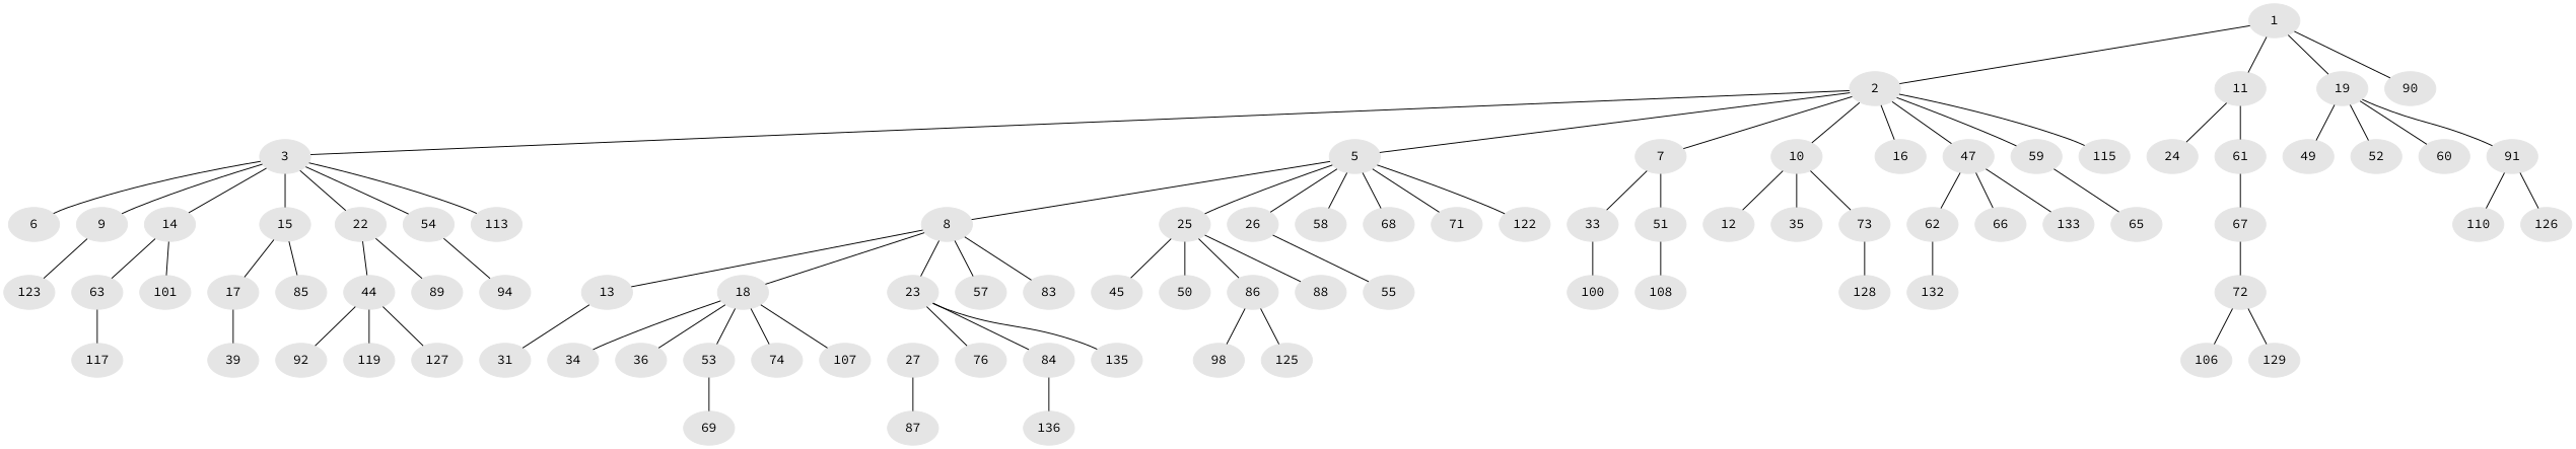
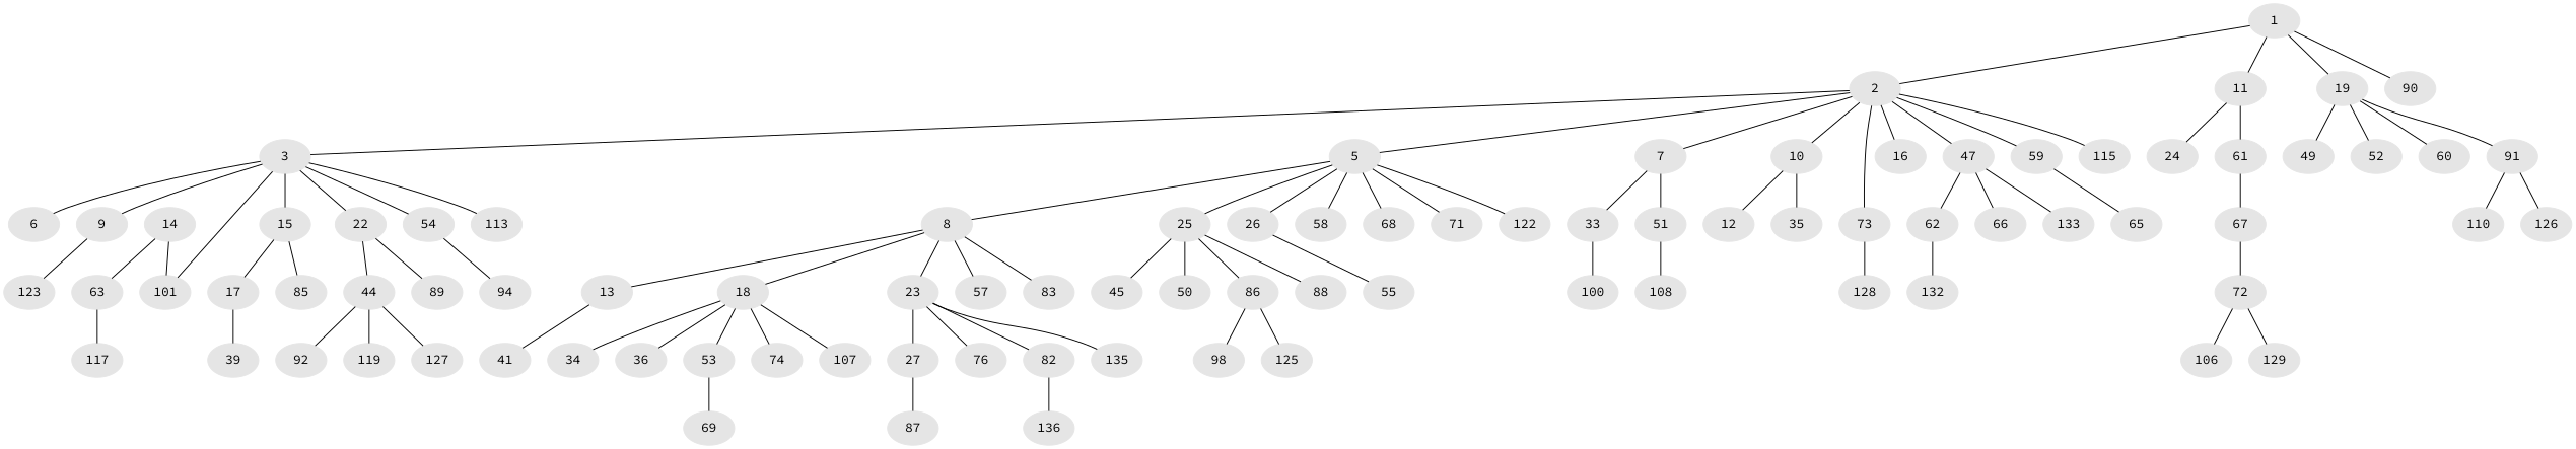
  graph {
    fontname="Source Code Pro"
    node [color=gray90 fontname="Source Code Pro" style=filled]
    edge [fontname="Source Code Pro"]
    1 [super="+30"]
    2 [super="+43"]
    11 [super="+124"]
    19 [super="+46"]
    90
    3 [super="+4"]
    5 [super="+64"]
    7 [super="+38"]
    10 [super="+40"]
    16
    47 [super="+137"]
    59 [super="+114"]
    115
    24
    61 [super="+130"]
    49
    52
    60
    91 [super="+103"]
    6
    9 [super="+21"]
    14 [super="+56"]
    15 [super="+32"]
    22 [super="+82"]
    54 [super="+70"]
    113
    8 [super="+20"]
    25 [super="+31"]
    26 [super="+138"]
    58
    68
    71
    122
    33 [super="+42"]
    51 [super="+109"]
    12
    n37 [label=35 super="+105"]
    73 [super="+97"]
    62 [super="+95"]
    66 [super="+78"]
    133
    65
    123
    63 [super="+93"]
    101 [super="+134"]
    17 [super="+28"]
    85
    44 [super="+81"]
    89 [super="+120"]
    94 [super="+111"]
    13 [super="+48"]
    18 [super="+29"]
    23 [super="+35"]
    57
    83
    45
    50 [super="+80"]
    86
    88 [super="+112"]
    55 [super="+116"]
    100 [super="+104"]
    108
-   41 [super="+77" label=31]
+   41 [super="+77"]
    34
    36
    53 [super="+75"]
    74
    107
    27
    76
-   84 [super="+118"]
+   84 [super="+118" label=82]
    135
    128
    67 [super="+99"]
    117
    39
    69
    110
    126
    92 [super="+102"]
    119 [super="+121"]
    127
    87
    136
    98 [super="+139"]
    125
    132
    72 [super="+96"]
    106
    129
    1 -- 2
    1 -- 11
    1 -- 19
    1 -- 90
    2 -- 3
    2 -- 5
    2 -- 7
    2 -- 10
    2 -- 16
    2 -- 47
    2 -- 59
    2 -- 115
    11 -- 24
    11 -- 61
    19 -- 49
    19 -- 52
    19 -- 60
    19 -- 91
    3 -- 6
    3 -- 9
-   3 -- 14
+   3 -- 101
    3 -- 15
    3 -- 22
    3 -- 54
    3 -- 113
    5 -- 8
    5 -- 25
    5 -- 26
    5 -- 58
    5 -- 68
    5 -- 71
    5 -- 122
    7 -- 33
    7 -- 51
    10 -- 12
    10 -- n37
-   10 -- 73
+   2 -- 73
    47 -- 62
    47 -- 66
    47 -- 133
    59 -- 65
    61 -- 67
    91 -- 110
    91 -- 126
    9 -- 123
    14 -- 63
    14 -- 101
    15 -- 17
    15 -- 85
    22 -- 44
    22 -- 89
    54 -- 94
    8 -- 13
    8 -- 18
    8 -- 23
    8 -- 57
    8 -- 83
    25 -- 45
    25 -- 50
    25 -- 86
    25 -- 88
    26 -- 55
    33 -- 100
    51 -- 108
    73 -- 128
    62 -- 132
    63 -- 117
    17 -- 39
    44 -- 92
    44 -- 119
    44 -- 127
    13 -- 41
    18 -- 34
    18 -- 36
    18 -- 53
    18 -- 74
    18 -- 107
+   23 -- 27
    23 -- 76
    23 -- 84
    23 -- 135
    86 -- 98
    86 -- 125
    53 -- 69
    27 -- 87
    84 -- 136
    67 -- 72
    72 -- 106
    72 -- 129
  }
